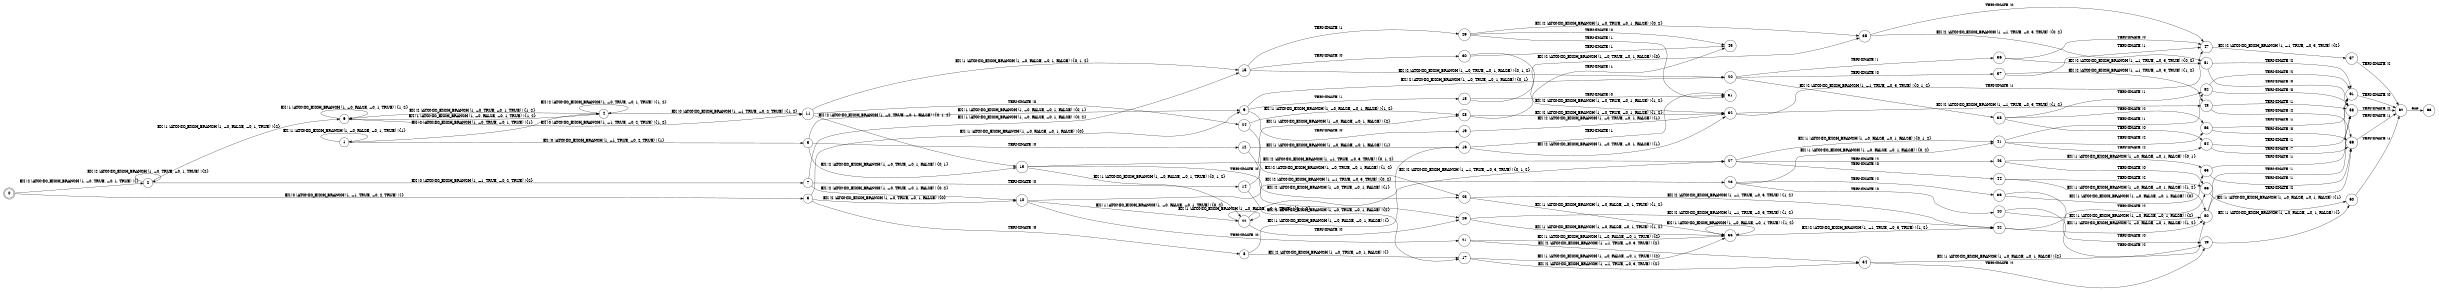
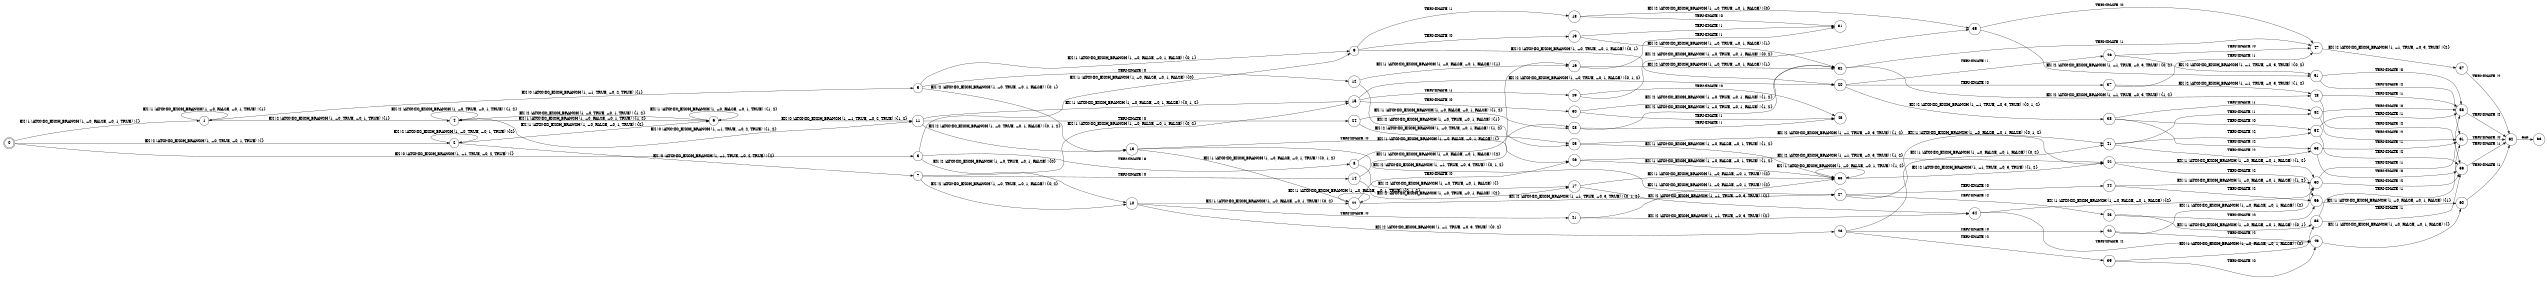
  digraph {
    rankdir=LR
    node [shape=circle]
    0 [peripheries=2]
    1
    2
    3
    4
    5
    6
    7
    8
    9
    10
    11
    12
    13
    14
    15
    16
    17
    18
    19
    20
    21
    22
    23
    24
    25
    26
    27
    28
    29
    30
    31
    32
    33
    34
    35
-   36
+   36 [label=46]
    37
    38
    39
    40
    41
    42
    43
    44
    45
    47
    48
    49
    50
    51
    n52 [label=82]
    53
    54
    55
    56
    57
    58
    59
    60
    61
    62
    63
+   0 -> 1 [label="EX !1 !ATOMIC_EXCH_BRANCH (1, +0, FALSE, +0, 1, TRUE) !{}"]
    0 -> 2 [label="EX !2 !ATOMIC_EXCH_BRANCH (1, +0, TRUE, +0, 1, TRUE) !{}"]
    0 -> 3 [label="EX !0 !ATOMIC_EXCH_BRANCH (1, +1, TRUE, +0, 2, TRUE) !{}"]
    1 -> 1 [label="EX !1 !ATOMIC_EXCH_BRANCH (1, +0, FALSE, +0, 1, TRUE) !{1}"]
    1 -> 4 [label="EX !2 !ATOMIC_EXCH_BRANCH (1, +0, TRUE, +0, 1, TRUE) !{1}"]
    1 -> 5 [label="EX !0 !ATOMIC_EXCH_BRANCH (1, +1, TRUE, +0, 2, TRUE) !{1}"]
    2 -> 2 [label="EX !2 !ATOMIC_EXCH_BRANCH (1, +0, TRUE, +0, 1, TRUE) !{2}"]
    2 -> 6 [label="EX !1 !ATOMIC_EXCH_BRANCH (1, +0, FALSE, +0, 1, TRUE) !{2}"]
    2 -> 7 [label="EX !0 !ATOMIC_EXCH_BRANCH (1, +1, TRUE, +0, 2, TRUE) !{2}"]
    3 -> 8 [label="TERMINATE !8"]
    3 -> 9 [label="EX !1 !ATOMIC_EXCH_BRANCH (1, +0, FALSE, +0, 1, FALSE) !{0}"]
    3 -> 10 [label="EX !2 !ATOMIC_EXCH_BRANCH (1, +0, TRUE, +0, 1, FALSE) !{0}"]
    4 -> 4 [label="EX !2 !ATOMIC_EXCH_BRANCH (1, +0, TRUE, +0, 1, TRUE) !{1, 2}"]
    4 -> 6 [label="EX !1 !ATOMIC_EXCH_BRANCH (1, +0, FALSE, +0, 1, TRUE) !{1, 2}"]
    4 -> 11 [label="EX !0 !ATOMIC_EXCH_BRANCH (1, +1, TRUE, +0, 2, TRUE) !{1, 2}"]
    5 -> 9 [label="EX !1 !ATOMIC_EXCH_BRANCH (1, +0, FALSE, +0, 1, FALSE) !{0, 1}"]
    5 -> 12 [label="TERMINATE !0"]
    5 -> 13 [label="EX !2 !ATOMIC_EXCH_BRANCH (1, +0, TRUE, +0, 1, FALSE) !{0, 1}"]
    6 -> 4 [label="EX !2 !ATOMIC_EXCH_BRANCH (1, +0, TRUE, +0, 1, TRUE) !{1, 2}"]
    6 -> 6 [label="EX !1 !ATOMIC_EXCH_BRANCH (1, +0, FALSE, +0, 1, TRUE) !{1, 2}"]
    6 -> 11 [label="EX !0 !ATOMIC_EXCH_BRANCH (1, +1, TRUE, +0, 2, TRUE) !{1, 2}"]
    7 -> 10 [label="EX !2 !ATOMIC_EXCH_BRANCH (1, +0, TRUE, +0, 1, FALSE) !{0, 2}"]
    7 -> 14 [label="TERMINATE !0"]
    7 -> 15 [label="EX !1 !ATOMIC_EXCH_BRANCH (1, +0, FALSE, +0, 1, FALSE) !{0, 2}"]
    8 -> 16 [label="EX !1 !ATOMIC_EXCH_BRANCH (1, +0, FALSE, +0, 1, FALSE) !{}"]
    8 -> 17 [label="EX !2 !ATOMIC_EXCH_BRANCH (1, +0, TRUE, +0, 1, FALSE) !{}"]
    9 -> 18 [label="TERMINATE !1"]
    9 -> 19 [label="TERMINATE !0"]
    9 -> 20 [label="EX !2 !ATOMIC_EXCH_BRANCH (1, +0, TRUE, +0, 1, FALSE) !{0, 1}"]
    10 -> 21 [label="TERMINATE !0"]
    10 -> 22 [label="EX !1 !ATOMIC_EXCH_BRANCH (1, +0, FALSE, +0, 1, TRUE) !{0, 2}"]
    10 -> 23 [label="EX !2 !ATOMIC_EXCH_BRANCH (1, +1, TRUE, +0, 3, TRUE) !{0, 2}"]
    11 -> 13 [label="EX !2 !ATOMIC_EXCH_BRANCH (1, +0, TRUE, +0, 1, FALSE) !{0, 1, 2}"]
    11 -> 15 [label="EX !1 !ATOMIC_EXCH_BRANCH (1, +0, FALSE, +0, 1, FALSE) !{0, 1, 2}"]
    11 -> 24 [label="TERMINATE !0"]
    12 -> 16 [label="EX !1 !ATOMIC_EXCH_BRANCH (1, +0, FALSE, +0, 1, FALSE) !{1}"]
    12 -> 25 [label="EX !2 !ATOMIC_EXCH_BRANCH (1, +0, TRUE, +0, 1, FALSE) !{1}"]
    13 -> 22 [label="EX !1 !ATOMIC_EXCH_BRANCH (1, +0, FALSE, +0, 1, TRUE) !{0, 1, 2}"]
    13 -> 26 [label="TERMINATE !0"]
    13 -> 27 [label="EX !2 !ATOMIC_EXCH_BRANCH (1, +1, TRUE, +0, 3, TRUE) !{0, 1, 2}"]
    14 -> 17 [label="EX !2 !ATOMIC_EXCH_BRANCH (1, +0, TRUE, +0, 1, FALSE) !{2}"]
    14 -> 28 [label="EX !1 !ATOMIC_EXCH_BRANCH (1, +0, FALSE, +0, 1, FALSE) !{2}"]
    15 -> 20 [label="EX !2 !ATOMIC_EXCH_BRANCH (1, +0, TRUE, +0, 1, FALSE) !{0, 1, 2}"]
    15 -> 29 [label="TERMINATE !1"]
    15 -> 30 [label="TERMINATE !0"]
    16 -> 31 [label="TERMINATE !1"]
    16 -> 32 [label="EX !2 !ATOMIC_EXCH_BRANCH (1, +0, TRUE, +0, 1, FALSE) !{1}"]
    17 -> 33 [label="EX !1 !ATOMIC_EXCH_BRANCH (1, +0, FALSE, +0, 1, TRUE) !{2}"]
    17 -> 34 [label="EX !2 !ATOMIC_EXCH_BRANCH (1, +1, TRUE, +0, 3, TRUE) !{2}"]
    18 -> 31 [label="TERMINATE !0"]
    18 -> 35 [label="EX !2 !ATOMIC_EXCH_BRANCH (1, +0, TRUE, +0, 1, FALSE) !{0}"]
-   29 -> 31 [label="TERMINATE !1"]
+   19 -> 31 [label="TERMINATE !1"]
    19 -> 32 [label="EX !2 !ATOMIC_EXCH_BRANCH (1, +0, TRUE, +0, 1, FALSE) !{1}"]
    20 -> 36 [label="TERMINATE !1"]
    20 -> 37 [label="TERMINATE !0"]
    20 -> 38 [label="EX !2 !ATOMIC_EXCH_BRANCH (1, +1, TRUE, +0, 3, TRUE) !{0, 1, 2}"]
    21 -> 33 [label="EX !1 !ATOMIC_EXCH_BRANCH (1, +0, FALSE, +0, 1, TRUE) !{2}"]
    21 -> 34 [label="EX !2 !ATOMIC_EXCH_BRANCH (1, +1, TRUE, +0, 3, TRUE) !{2}"]
    22 -> 22 [label="EX !1 !ATOMIC_EXCH_BRANCH (1, +0, FALSE, +0, 1, TRUE) !{0, 1, 2}"]
    22 -> 26 [label="TERMINATE !0"]
    22 -> 27 [label="EX !2 !ATOMIC_EXCH_BRANCH (1, +1, TRUE, +0, 3, TRUE) !{0, 1, 2}"]
    23 -> 39 [label="TERMINATE !2"]
    23 -> 40 [label="TERMINATE !0"]
    23 -> 41 [label="EX !1 !ATOMIC_EXCH_BRANCH (1, +0, FALSE, +0, 1, FALSE) !{0, 2}"]
    24 -> 25 [label="EX !2 !ATOMIC_EXCH_BRANCH (1, +0, TRUE, +0, 1, FALSE) !{1, 2}"]
    24 -> 28 [label="EX !1 !ATOMIC_EXCH_BRANCH (1, +0, FALSE, +0, 1, FALSE) !{1, 2}"]
    25 -> 33 [label="EX !1 !ATOMIC_EXCH_BRANCH (1, +0, FALSE, +0, 1, TRUE) !{1, 2}"]
    25 -> 42 [label="EX !2 !ATOMIC_EXCH_BRANCH (1, +1, TRUE, +0, 3, TRUE) !{1, 2}"]
    26 -> 33 [label="EX !1 !ATOMIC_EXCH_BRANCH (1, +0, FALSE, +0, 1, TRUE) !{1, 2}"]
    26 -> 42 [label="EX !2 !ATOMIC_EXCH_BRANCH (1, +1, TRUE, +0, 3, TRUE) !{1, 2}"]
    27 -> 41 [label="EX !1 !ATOMIC_EXCH_BRANCH (1, +0, FALSE, +0, 1, FALSE) !{0, 1, 2}"]
    27 -> 43 [label="TERMINATE !2"]
    27 -> 44 [label="TERMINATE !0"]
    28 -> 32 [label="EX !2 !ATOMIC_EXCH_BRANCH (1, +0, TRUE, +0, 1, FALSE) !{1, 2}"]
    28 -> 45 [label="TERMINATE !1"]
    29 -> 35 [label="EX !2 !ATOMIC_EXCH_BRANCH (1, +0, TRUE, +0, 1, FALSE) !{0, 2}"]
    29 -> 45 [label="TERMINATE !0"]
    30 -> 32 [label="EX !2 !ATOMIC_EXCH_BRANCH (1, +0, TRUE, +0, 1, FALSE) !{1, 2}"]
    30 -> 45 [label="TERMINATE !1"]
    32 -> 47 [label="TERMINATE !1"]
    32 -> 48 [label="EX !2 !ATOMIC_EXCH_BRANCH (1, +1, TRUE, +0, 3, TRUE) !{1, 2}"]
    33 -> 33 [label="EX !1 !ATOMIC_EXCH_BRANCH (1, +0, FALSE, +0, 1, TRUE) !{1, 2}"]
    33 -> 42 [label="EX !2 !ATOMIC_EXCH_BRANCH (1, +1, TRUE, +0, 3, TRUE) !{1, 2}"]
    34 -> 49 [label="TERMINATE !2"]
    34 -> 50 [label="EX !1 !ATOMIC_EXCH_BRANCH (1, +0, FALSE, +0, 1, FALSE) !{2}"]
    35 -> 47 [label="TERMINATE !0"]
    35 -> 51 [label="EX !2 !ATOMIC_EXCH_BRANCH (1, +1, TRUE, +0, 3, TRUE) !{0, 2}"]
    36 -> 47 [label="TERMINATE !0"]
    36 -> 51 [label="EX !2 !ATOMIC_EXCH_BRANCH (1, +1, TRUE, +0, 3, TRUE) !{0, 2}"]
    37 -> 47 [label="TERMINATE !1"]
    37 -> 48 [label="EX !2 !ATOMIC_EXCH_BRANCH (1, +1, TRUE, +0, 3, TRUE) !{1, 2}"]
    38 -> n52 [label="TERMINATE !1"]
    38 -> 53 [label="TERMINATE !2"]
    38 -> 54 [label="TERMINATE !0"]
    39 -> 49 [label="TERMINATE !0"]
    39 -> 55 [label="EX !1 !ATOMIC_EXCH_BRANCH (1, +0, FALSE, +0, 1, FALSE) !{0}"]
    40 -> 49 [label="TERMINATE !2"]
    40 -> 50 [label="EX !1 !ATOMIC_EXCH_BRANCH (1, +0, FALSE, +0, 1, FALSE) !{2}"]
    41 -> n52 [label="TERMINATE !1"]
    41 -> 53 [label="TERMINATE !2"]
    41 -> 54 [label="TERMINATE !2"]
    42 -> 50 [label="EX !1 !ATOMIC_EXCH_BRANCH (1, +0, FALSE, +0, 1, FALSE) !{1, 2}"]
    42 -> 56 [label="TERMINATE !2"]
    43 -> 55 [label="EX !1 !ATOMIC_EXCH_BRANCH (1, +0, FALSE, +0, 1, FALSE) !{0, 1}"]
    43 -> 56 [label="TERMINATE !0"]
    44 -> 50 [label="EX !1 !ATOMIC_EXCH_BRANCH (1, +0, FALSE, +0, 1, FALSE) !{1, 2}"]
    44 -> 56 [label="TERMINATE !2"]
    47 -> 57 [label="EX !2 !ATOMIC_EXCH_BRANCH (1, +1, TRUE, +0, 3, TRUE) !{2}"]
    48 -> 58 [label="TERMINATE !1"]
    48 -> 59 [label="TERMINATE !2"]
    49 -> 60 [label="EX !1 !ATOMIC_EXCH_BRANCH (1, +0, FALSE, +0, 1, FALSE) !{}"]
    50 -> 58 [label="TERMINATE !1"]
    50 -> 59 [label="TERMINATE !2"]
    51 -> 58 [label="TERMINATE !0"]
    51 -> 61 [label="TERMINATE !2"]
    n52 -> 58 [label="TERMINATE !0"]
    n52 -> 61 [label="TERMINATE !2"]
    53 -> 59 [label="TERMINATE !0"]
    53 -> 61 [label="TERMINATE !1"]
    54 -> 58 [label="TERMINATE !1"]
-   54 -> 59 [label="TERMINATE !7"]
+   54 -> 59 [label="TERMINATE !2"]
    55 -> 59 [label="TERMINATE !1"]
    55 -> 61 [label="TERMINATE !1"]
    56 -> 60 [label="EX !1 !ATOMIC_EXCH_BRANCH (1, +0, FALSE, +0, 1, FALSE) !{1}"]
    57 -> 62 [label="TERMINATE !2"]
    58 -> 62 [label="TERMINATE !2"]
    59 -> 62 [label="TERMINATE !1"]
    60 -> 62 [label="TERMINATE !1"]
    61 -> 62 [label="TERMINATE !0"]
    62 -> 63 [label=exit]
  }
